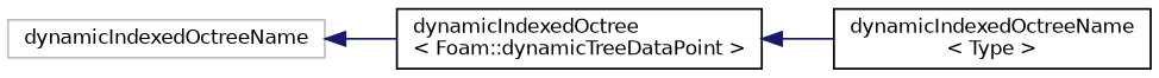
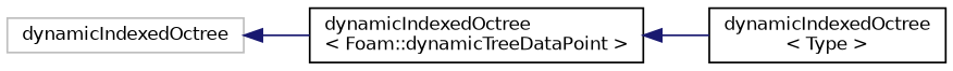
  digraph {
    rankdir=LR
    node [color=black fontname=Helvetica fontsize=10 shape=record]
    edge [color=midnightblue dir=back fontname=Helvetica fontsize=10 labelfontname=Helvetica labelfontsize=10 style=solid]
-   n1 [color=grey75 height=0.2 label=dynamicIndexedOctreeName width=0.4]
+   n1 [color=grey75 height=0.2 label=dynamicIndexedOctree width=0.4]
    n2 [height=0.2 label="dynamicIndexedOctree\l\< Foam::dynamicTreeDataPoint \>" width=0.4]
-   n3 [height=0.2 label="dynamicIndexedOctreeName\l\< Type \>" width=0.4]
+   n3 [height=0.2 label="dynamicIndexedOctree\l\< Type \>" width=0.4]
    n1 -> n2
    n2 -> n3
  }
